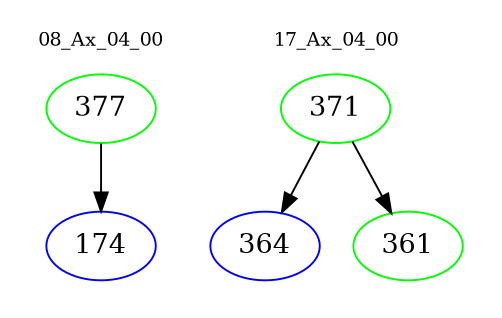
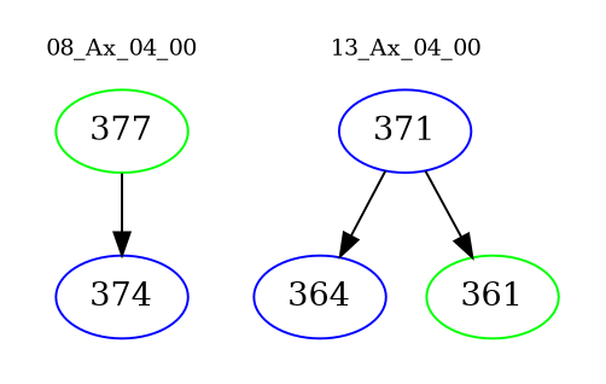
  digraph {
    node [color=green]
    edge [color=black]
    n1 [label=377]
-   n2 [color=blue label=174]
-   n3 [label=371]
+   n2 [color=blue label=374]
+   n3 [color=blue label=371]
    n4 [color=blue label=364]
    n5 [label=361]
    subgraph cluster_1 {
      color=white
      fontsize=10
      label="08_Ax_04_00"
      n1
      n2
    }
    subgraph cluster_2 {
      color=white
      fontsize=10
-     label="17_Ax_04_00"
+     label="13_Ax_04_00"
      n3
      n4
      n5
    }
    n1 -> n2
    n3 -> n4
    n3 -> n5
  }
